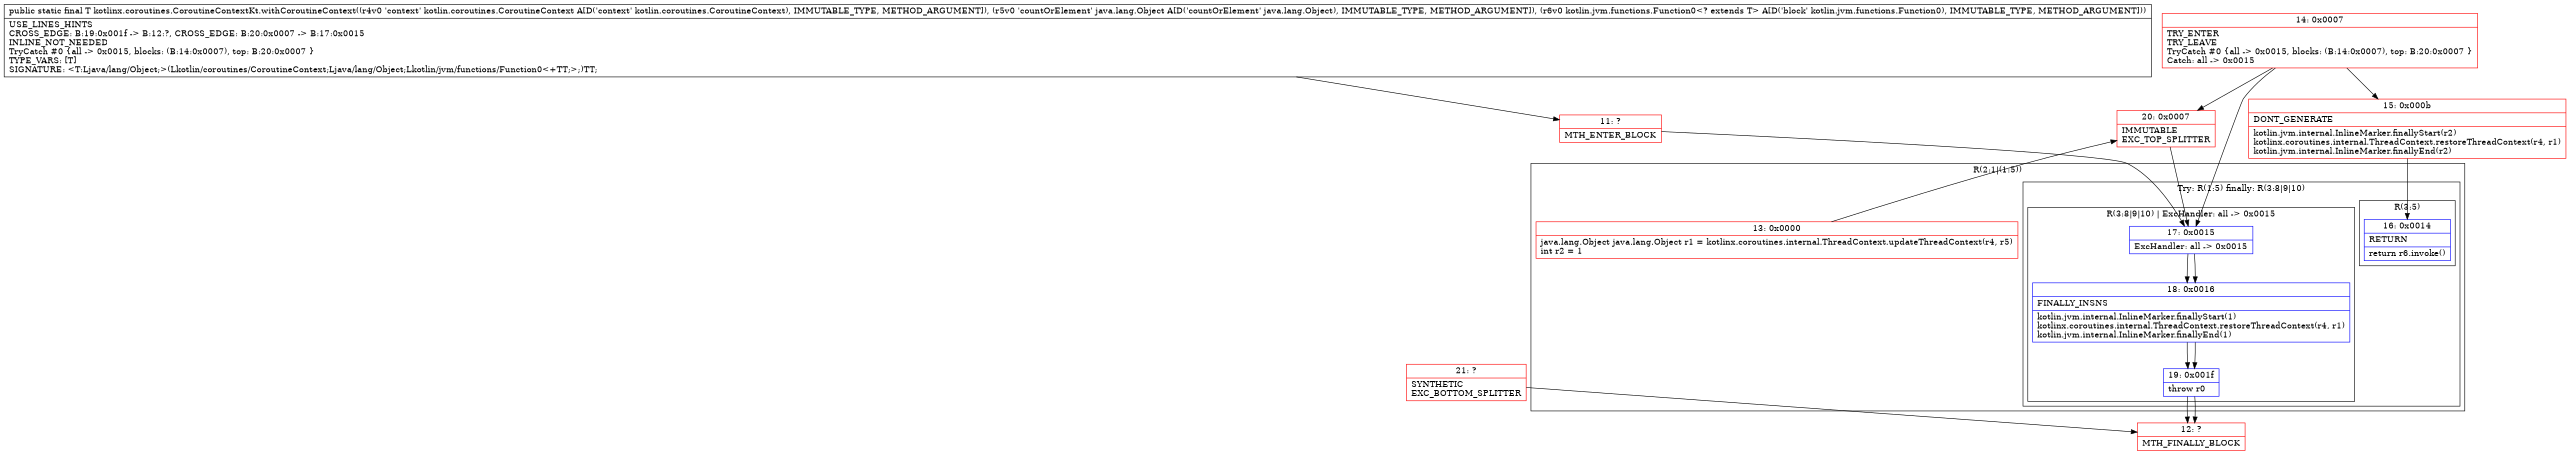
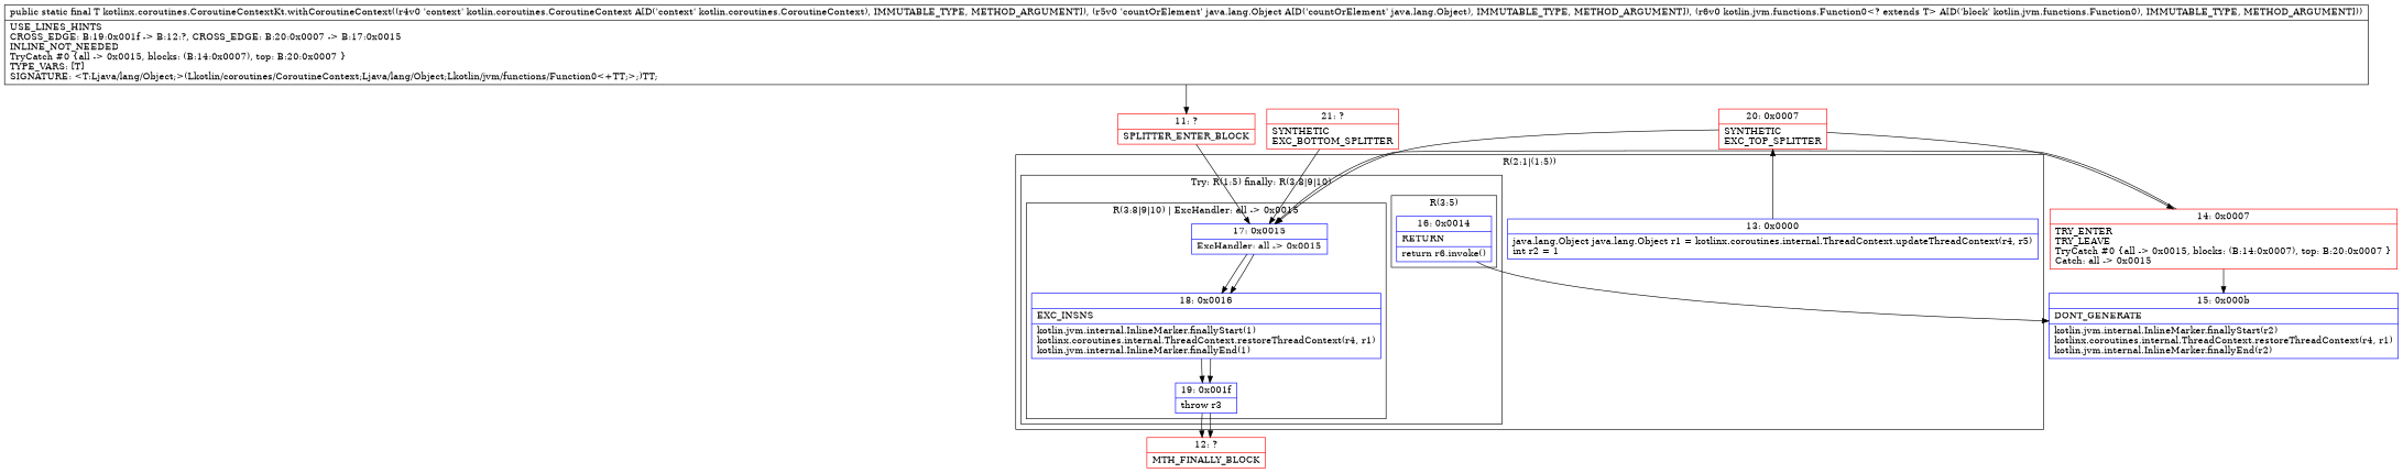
  digraph {
    node [color=red shape=record]
    n1 [color=blue label="{16\:\ 0x0014|RETURN\l|return r6.invoke()\l}"]
    n2 [color=blue label="{17\:\ 0x0015|ExcHandler: all \-\> 0x0015\l}"]
-   n3 [color=blue label="{18\:\ 0x0016|FINALLY_INSNS\l|kotlin.jvm.internal.InlineMarker.finallyStart(1)\lkotlinx.coroutines.internal.ThreadContext.restoreThreadContext(r4, r1)\lkotlin.jvm.internal.InlineMarker.finallyEnd(1)\l}"]
-   n4 [color=blue label="{19\:\ 0x001f|throw r0\l}"]
-   n5 [label="{13\:\ 0x0000|java.lang.Object java.lang.Object r1 = kotlinx.coroutines.internal.ThreadContext.updateThreadContext(r4, r5)\lint r2 = 1\l}"]
+   n3 [color=blue label="{18\:\ 0x0016|EXC_INSNS\l|kotlin.jvm.internal.InlineMarker.finallyStart(1)\lkotlinx.coroutines.internal.ThreadContext.restoreThreadContext(r4, r1)\lkotlin.jvm.internal.InlineMarker.finallyEnd(1)\l}"]
+   n4 [color=blue label="{19\:\ 0x001f|throw r3\l}"]
+   n5 [color=blue label="{13\:\ 0x0000|java.lang.Object java.lang.Object r1 = kotlinx.coroutines.internal.ThreadContext.updateThreadContext(r4, r5)\lint r2 = 1\l}"]
    n6 [label="{12\:\ ?|MTH_FINALLY_BLOCK\l}"]
-   n7 [label="{20\:\ 0x0007|IMMUTABLE\lEXC_TOP_SPLITTER\l}"]
+   n7 [label="{20\:\ 0x0007|SYNTHETIC\lEXC_TOP_SPLITTER\l}"]
    n8 [label="{14\:\ 0x0007|TRY_ENTER\lTRY_LEAVE\lTryCatch #0 \{all \-\> 0x0015, blocks: (B:14:0x0007), top: B:20:0x0007 \}\lCatch: all \-\> 0x0015\l}"]
-   n9 [label="{11\:\ ?|MTH_ENTER_BLOCK\l}"]
-   n10 [label="{15\:\ 0x000b|DONT_GENERATE\l|kotlin.jvm.internal.InlineMarker.finallyStart(r2)\lkotlinx.coroutines.internal.ThreadContext.restoreThreadContext(r4, r1)\lkotlin.jvm.internal.InlineMarker.finallyEnd(r2)\l}"]
+   n9 [label="{11\:\ ?|SPLITTER_ENTER_BLOCK\l}"]
+   n10 [color=blue label="{15\:\ 0x000b|DONT_GENERATE\l|kotlin.jvm.internal.InlineMarker.finallyStart(r2)\lkotlinx.coroutines.internal.ThreadContext.restoreThreadContext(r4, r1)\lkotlin.jvm.internal.InlineMarker.finallyEnd(r2)\l}"]
    n11 [label="{21\:\ ?|SYNTHETIC\lEXC_BOTTOM_SPLITTER\l}"]
    n12 [label="{public static final T kotlinx.coroutines.CoroutineContextKt.withCoroutineContext((r4v0 'context' kotlin.coroutines.CoroutineContext A[D('context' kotlin.coroutines.CoroutineContext), IMMUTABLE_TYPE, METHOD_ARGUMENT]), (r5v0 'countOrElement' java.lang.Object A[D('countOrElement' java.lang.Object), IMMUTABLE_TYPE, METHOD_ARGUMENT]), (r6v0 kotlin.jvm.functions.Function0\<? extends T\> A[D('block' kotlin.jvm.functions.Function0), IMMUTABLE_TYPE, METHOD_ARGUMENT]))  | USE_LINES_HINTS\lCROSS_EDGE: B:19:0x001f \-\> B:12:?, CROSS_EDGE: B:20:0x0007 \-\> B:17:0x0015\lINLINE_NOT_NEEDED\lTryCatch #0 \{all \-\> 0x0015, blocks: (B:14:0x0007), top: B:20:0x0007 \}\lTYPE_VARS: [T]\lSIGNATURE: \<T:Ljava\/lang\/Object;\>(Lkotlin\/coroutines\/CoroutineContext;Ljava\/lang\/Object;Lkotlin\/jvm\/functions\/Function0\<+TT;\>;)TT;\l}" color=""]
    subgraph cluster_1 {
      label="R(2:1|(1:5))"
      n5
      subgraph cluster_2 {
        label="Try: R(1:5) finally: R(3:8|9|10)"
        subgraph cluster_3 {
          label="R(3:5)"
          n1
        }
        subgraph cluster_4 {
          label="R(3:8|9|10) | ExcHandler: all \-\> 0x0015\l"
          n2
          n3
          n4
        }
      }
    }
    subgraph cluster_5 {
      label="R(3:8|9|10) | ExcHandler: all \-\> 0x0015\l"
    }
    n2 -> n3
    n2 -> n3
    n3 -> n4
    n3 -> n4
    n4 -> n6
    n4 -> n6
    n5 -> n7
    n7 -> n2
-   n8 -> n7
+   n7 -> n8
    n8 -> n2
    n8 -> n10
    n9 -> n2
-   n10 -> n1
-   n11 -> n6
+   n1 -> n10
+   n11 -> n2
    n12 -> n9
  }
